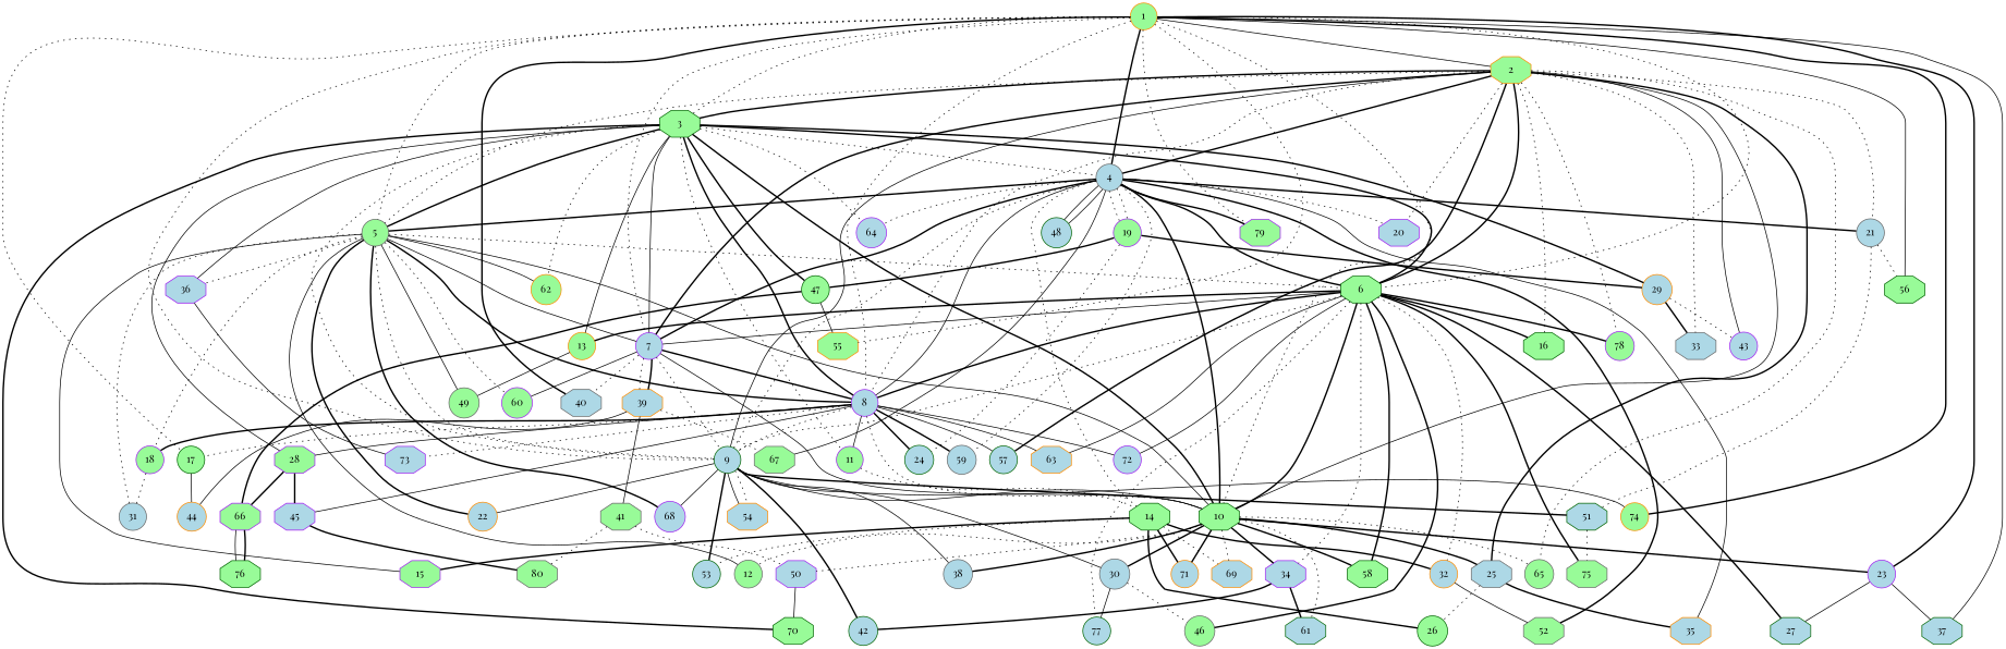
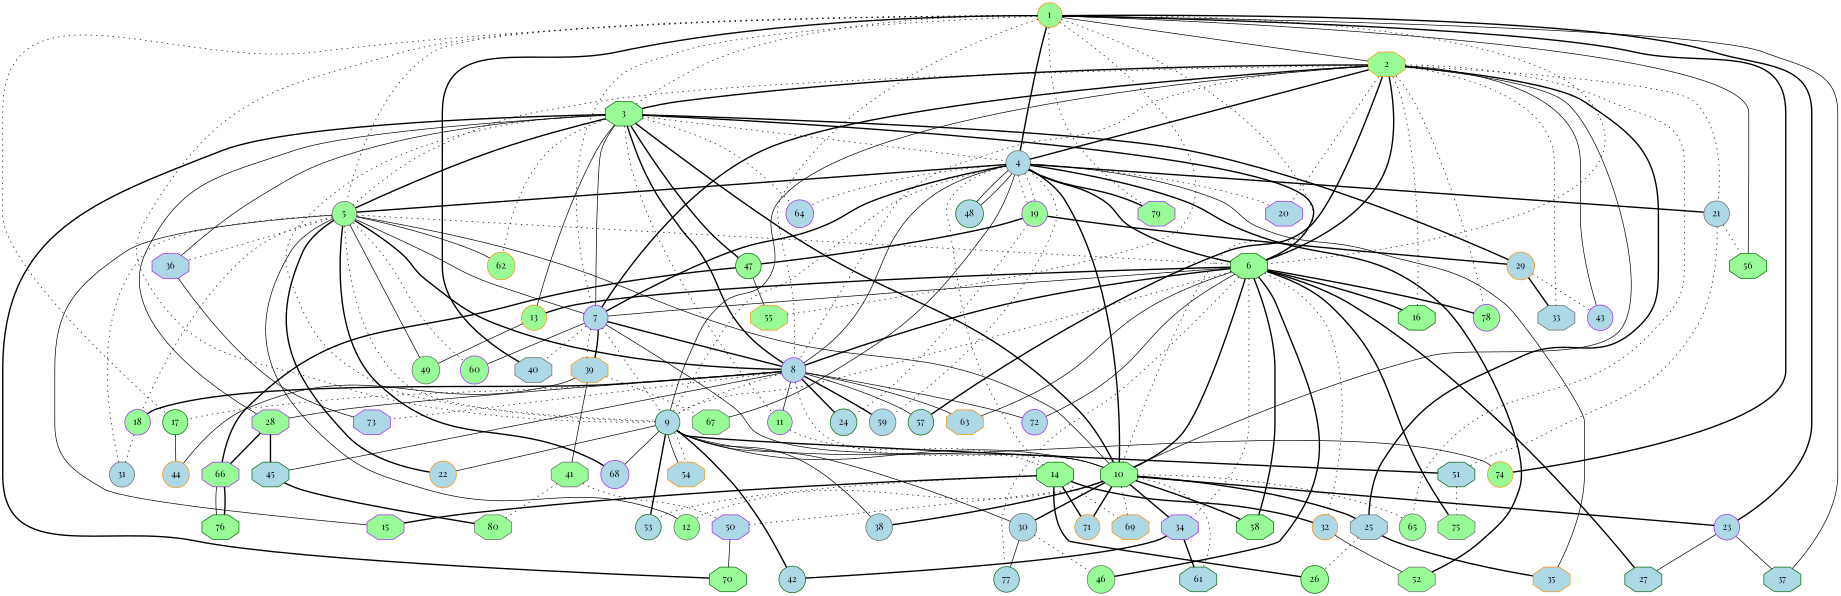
  graph {
    fontname="Playfair Display"
    node [color=darkgreen fillcolor=lightblue fontname="Playfair Display" shape=circle style=filled]
    edge [fontname="Playfair Display" style=dotted]
    1 [color=darkorange fillcolor=palegreen]
    2 [color=darkorange fillcolor=palegreen shape=octagon]
    3 [fillcolor=palegreen shape=octagon]
    4 [color=gray40]
    5 [color=gray40 fillcolor=palegreen]
    6 [fillcolor=palegreen shape=octagon]
    7 [color=purple]
    8 [color=purple]
    9
    10 [fillcolor=palegreen shape=octagon]
    17 [fillcolor=palegreen]
    23 [color=purple]
    37 [shape=octagon]
    40 [color=gray40 shape=octagon]
    55 [color=darkorange fillcolor=palegreen shape=octagon]
    56 [fillcolor=palegreen shape=octagon]
    74 [color=darkorange fillcolor=palegreen]
    79 [color=purple fillcolor=palegreen shape=octagon]
    16 [fillcolor=palegreen shape=octagon]
    20 [color=purple shape=octagon]
    21 [color=gray40]
    25 [color=gray40 shape=octagon]
    33 [color=gray40 shape=octagon]
    43 [color=purple]
    57
    65 [color=gray40 fillcolor=palegreen]
    78 [color=purple fillcolor=palegreen]
    11 [color=purple fillcolor=palegreen]
    13 [color=darkorange fillcolor=palegreen]
    28 [color=purple fillcolor=palegreen shape=octagon]
    29 [color=darkorange]
    36 [color=purple shape=octagon]
    47 [fillcolor=palegreen]
    62 [color=darkorange fillcolor=palegreen]
    64 [color=purple]
    70 [fillcolor=palegreen shape=octagon]
    14 [fillcolor=palegreen shape=octagon]
    19 [color=purple fillcolor=palegreen]
    35 [color=darkorange shape=octagon]
    48
    52 [color=gray40 fillcolor=palegreen shape=octagon]
    59 [color=gray40]
    67 [color=gray40 fillcolor=palegreen shape=octagon]
    12 [color=gray40 fillcolor=palegreen]
    15 [color=purple fillcolor=palegreen shape=octagon]
    18 [color=purple fillcolor=palegreen]
    22 [color=darkorange]
    31 [color=gray40]
    49 [color=gray40 fillcolor=palegreen]
    60 [color=purple fillcolor=palegreen]
    68 [color=purple]
    27 [shape=octagon]
    32 [color=darkorange]
    34 [color=purple shape=octagon]
    46 [color=gray40 fillcolor=palegreen]
    58 [fillcolor=palegreen shape=octagon]
    63 [color=darkorange shape=octagon]
    72 [color=purple]
    75 [color=gray40 fillcolor=palegreen shape=octagon]
    77
    39 [color=darkorange shape=octagon]
    24
-   45 [color=purple shape=octagon]
+   45 [shape=octagon]
    73 [color=purple shape=octagon]
    30 [color=gray40]
    38 [color=gray40]
    42
    51 [shape=octagon]
    53
    54 [color=darkorange shape=octagon]
    50 [color=purple shape=octagon]
    61 [shape=octagon]
    69 [color=darkorange shape=octagon]
    71 [color=darkorange]
    44 [color=darkorange]
    26 [fillcolor=palegreen]
    66 [color=purple fillcolor=palegreen shape=octagon]
    41 [color=gray40 fillcolor=palegreen shape=octagon]
    80 [color=gray40 fillcolor=palegreen shape=octagon]
    76 [fillcolor=palegreen shape=octagon]
    1 -- 2 [style=solid]
    1 -- 3
    1 -- 4 [style=bold]
    1 -- 5
    1 -- 6
    1 -- 7
    1 -- 8
    1 -- 9
    1 -- 10
    1 -- 17
    1 -- 23 [style=bold]
    1 -- 37 [style=solid]
    1 -- 40 [style=bold]
    1 -- 55
    1 -- 56 [style=solid]
    1 -- 74 [style=bold]
    1 -- 79
    2 -- 3 [style=bold]
    2 -- 4 [style=bold]
    2 -- 5
    2 -- 6 [style=bold]
    2 -- 7 [style=bold]
    2 -- 8
    2 -- 9 [style=solid]
    2 -- 10 [style=solid]
    2 -- 16
    2 -- 20
    2 -- 21
    2 -- 25 [style=bold]
    2 -- 33
    2 -- 43 [style=solid]
    2 -- 57 [style=bold]
    2 -- 65
    2 -- 78
    3 -- 4
    3 -- 5 [style=bold]
    3 -- 6 [style=bold]
    3 -- 7 [style=solid]
    3 -- 8 [style=bold]
    3 -- 9
    3 -- 10 [style=bold]
    3 -- 11
    3 -- 13 [style=solid]
    3 -- 28 [style=solid]
    3 -- 29 [style=bold]
    3 -- 36 [style=solid]
    3 -- 47 [style=bold]
    3 -- 62
    3 -- 64
    3 -- 70 [style=bold]
    4 -- 5 [style=bold]
    4 -- 6 [style=bold]
    4 -- 7 [style=bold]
    4 -- 8 [style=solid]
    4 -- 9
    4 -- 10 [style=bold]
    4 -- 79 [style=bold]
    4 -- 20
    4 -- 21 [style=bold]
    4 -- 64
    4 -- 14
    4 -- 19
    4 -- 19
    4 -- 35 [style=solid]
    4 -- 48 [style=solid]
    4 -- 48 [style=solid]
    4 -- 52 [style=bold]
    4 -- 59
    4 -- 67 [style=solid]
    5 -- 6
    5 -- 7 [style=solid]
    5 -- 8 [style=bold]
    5 -- 9
    5 -- 10 [style=solid]
    5 -- 36
    5 -- 62 [style=solid]
    5 -- 12 [style=solid]
    5 -- 15 [style=solid]
    5 -- 18
    5 -- 22 [style=bold]
    5 -- 31
    5 -- 49 [style=solid]
    5 -- 60
    5 -- 68 [style=bold]
    6 -- 7 [style=solid]
    6 -- 8 [style=bold]
    6 -- 9
    6 -- 10 [style=bold]
    6 -- 16 [style=bold]
    6 -- 78 [style=bold]
    6 -- 13 [style=bold]
    6 -- 27 [style=bold]
    6 -- 32
    6 -- 34
    6 -- 46 [style=bold]
    6 -- 58 [style=bold]
    6 -- 63 [style=solid]
    6 -- 72 [style=solid]
    6 -- 75 [style=bold]
    6 -- 77
    7 -- 8 [style=bold]
    7 -- 9
    7 -- 10 [style=solid]
    7 -- 40
    7 -- 60 [style=solid]
    7 -- 39
    7 -- 39 [style=bold]
    8 -- 9
    8 -- 10
    8 -- 17
    8 -- 57 [style=solid]
    8 -- 11 [style=solid]
    8 -- 28 [style=solid]
    8 -- 59 [style=bold]
    8 -- 18 [style=bold]
    8 -- 63 [style=solid]
    8 -- 72 [style=solid]
    8 -- 24 [style=bold]
    8 -- 45 [style=solid]
    8 -- 73
    9 -- 10 [style=solid]
    9 -- 74 [style=solid]
    9 -- 22 [style=solid]
    9 -- 68 [style=solid]
    9 -- 30 [style=solid]
    9 -- 38 [style=solid]
    9 -- 42 [style=bold]
    9 -- 51 [style=bold]
    9 -- 53 [style=bold]
    9 -- 54 [style=solid]
    9 -- 54
    10 -- 23 [style=bold]
    10 -- 25 [style=bold]
    10 -- 65
    10 -- 12
    10 -- 34 [style=bold]
    10 -- 58 [style=bold]
    10 -- 30 [style=bold]
    10 -- 38 [style=bold]
    10 -- 50
    10 -- 61
    10 -- 69
    10 -- 71 [style=bold]
    17 -- 44 [style=solid]
    23 -- 37 [style=solid]
    23 -- 27 [style=solid]
    21 -- 56
    21 -- 51
    25 -- 35 [style=bold]
    25 -- 26
    11 -- 14
    13 -- 49 [style=solid]
    28 -- 45 [style=bold]
    28 -- 66 [style=bold]
    29 -- 33 [style=bold]
    29 -- 43
    36 -- 73 [style=solid]
    47 -- 55 [style=solid]
    47 -- 66 [style=bold]
    14 -- 15 [style=bold]
    14 -- 32 [style=bold]
    14 -- 53
    14 -- 69
    14 -- 71 [style=bold]
    14 -- 26 [style=bold]
    19 -- 29 [style=bold]
    19 -- 47 [style=bold]
    19 -- 24
    18 -- 31
    32 -- 52 [style=solid]
    34 -- 42 [style=bold]
    34 -- 61 [style=bold]
    39 -- 67
    39 -- 44 [style=solid]
    39 -- 41 [style=solid]
    45 -- 80 [style=bold]
    30 -- 46
    30 -- 77 [style=solid]
    51 -- 75
    50 -- 70 [style=solid]
    66 -- 76 [style=solid]
    66 -- 76 [style=bold]
    41 -- 50
    41 -- 80
  }
